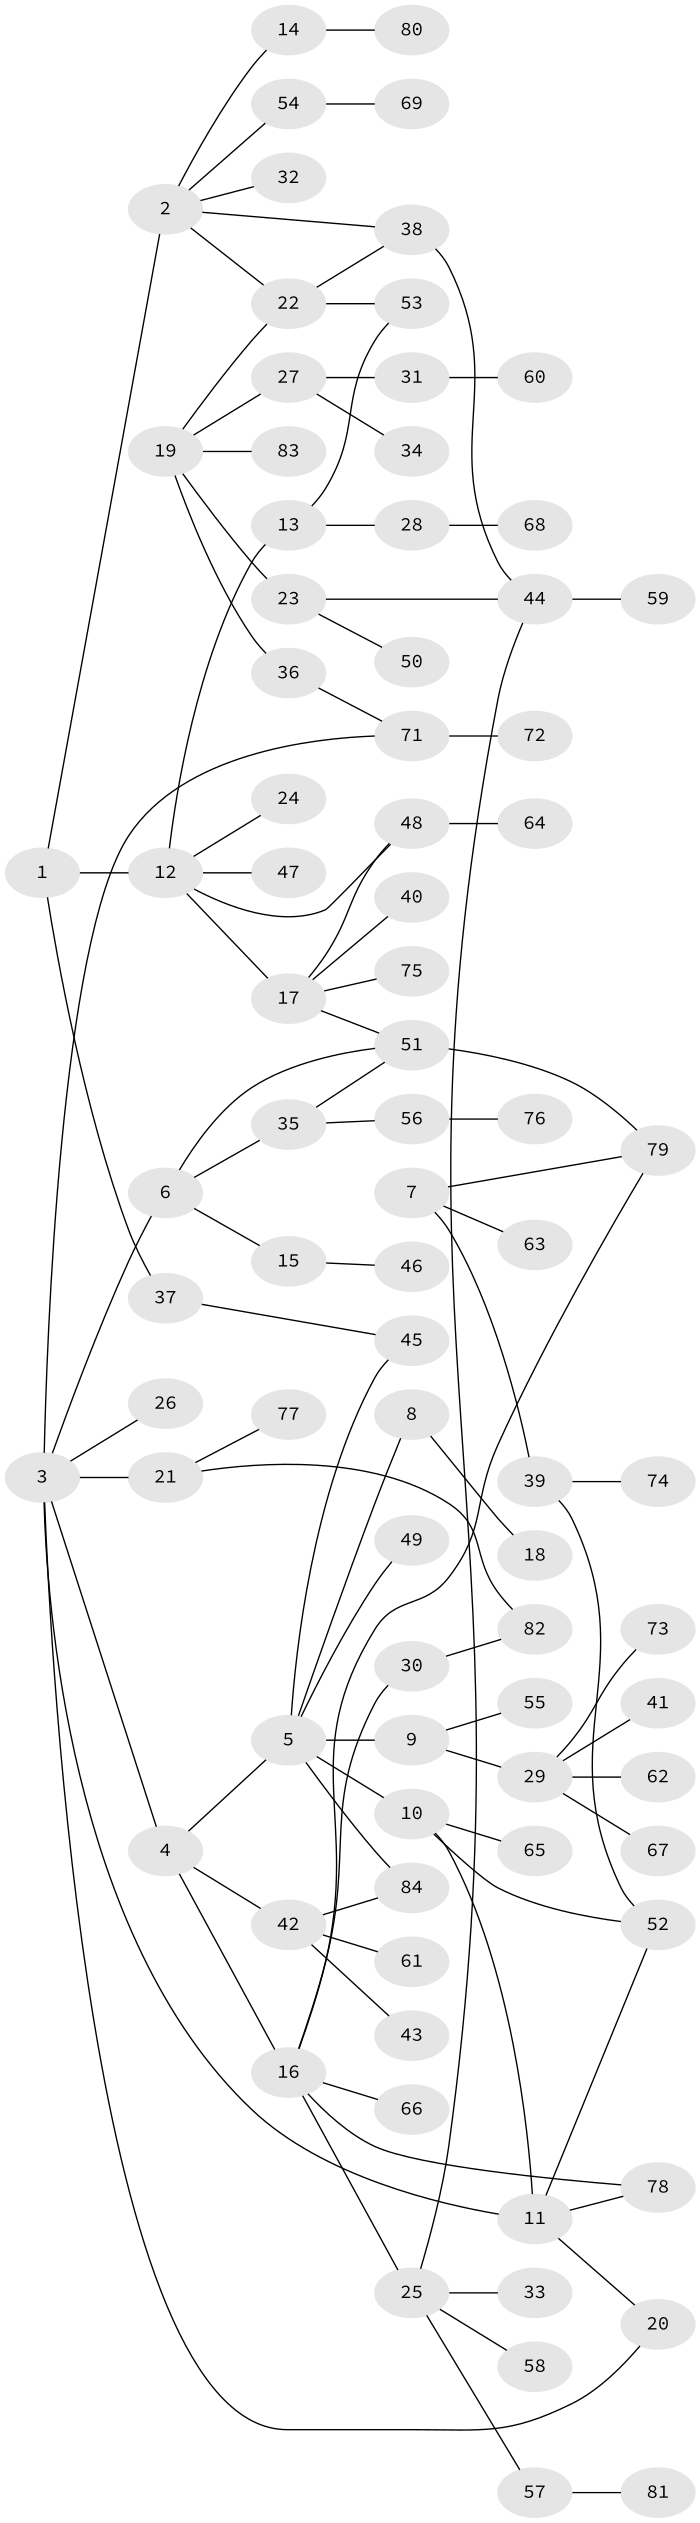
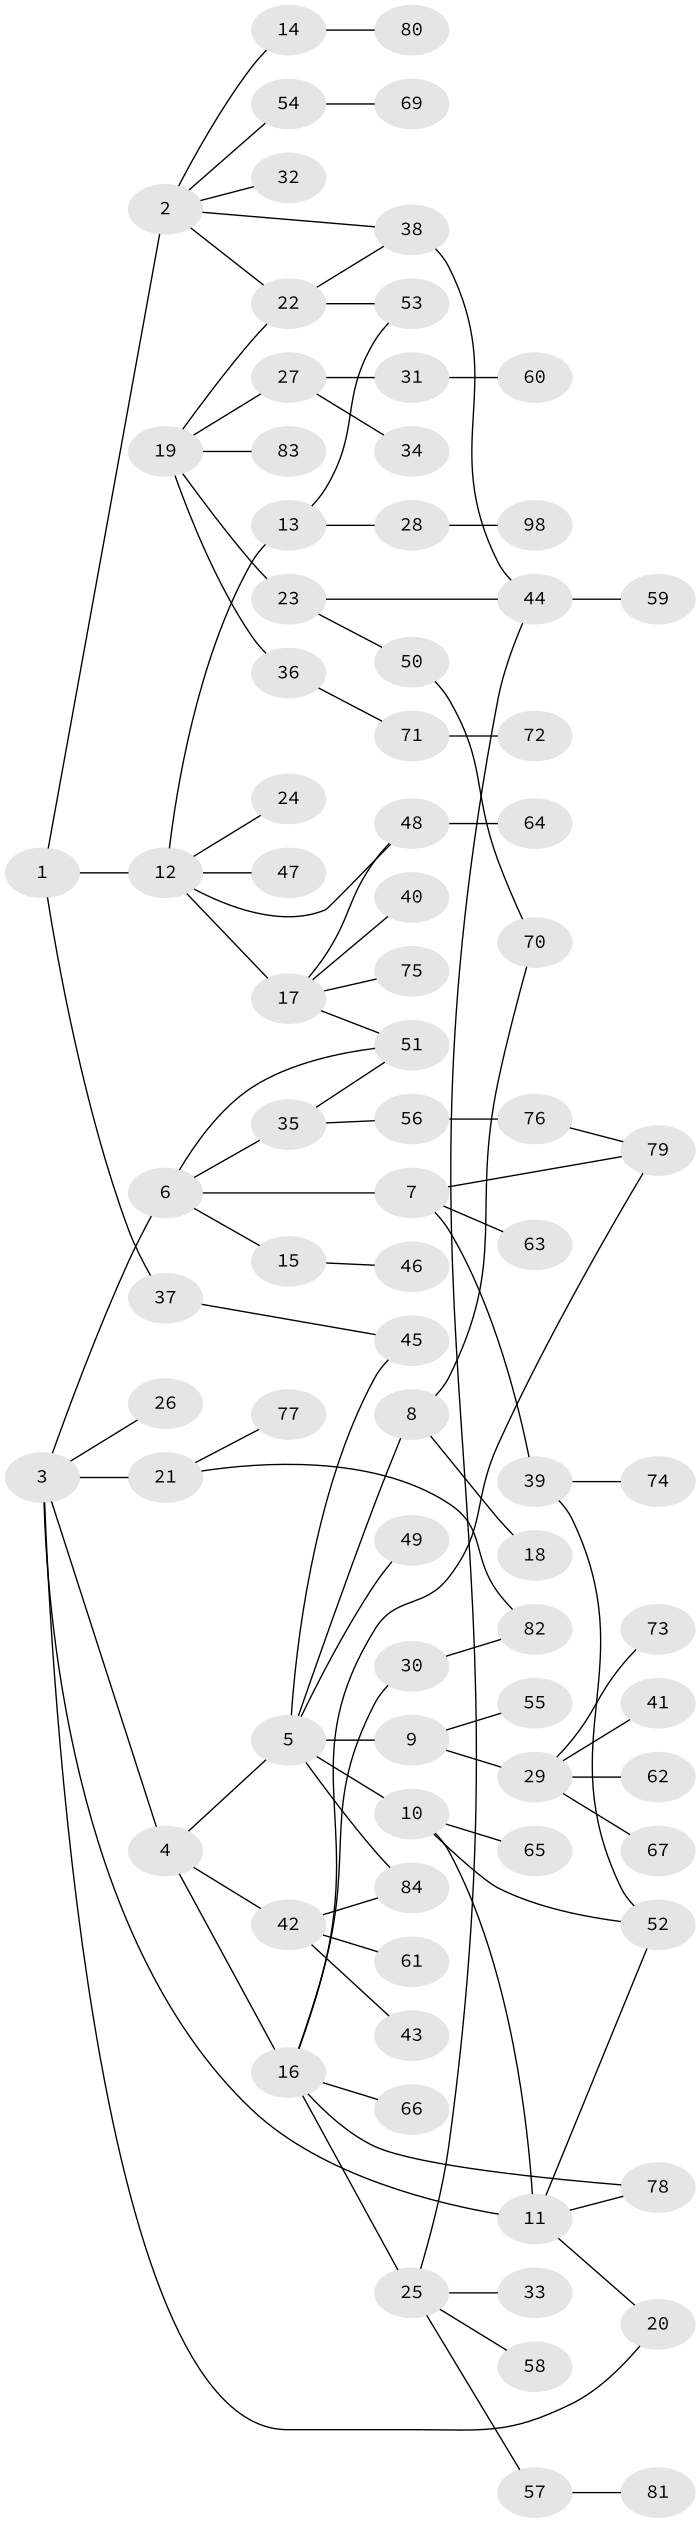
  graph {
    fontname="Source Code Pro"
    rankdir=LR
    node [color=gray90 fontname="Source Code Pro" style=filled]
    edge [fontname="Source Code Pro"]
    1
    2
    12
    37
    14
    22
    32
    38
    54
    13
    17
    24
    47
    48
    45
    3
    4
    6
    11
    20
    21
    26
    71
    80
    53
    44
    69
    5
    16
    42
    7
    15
    35
    51
    52
    78
    77
    82
    72
    8
    9
    10
    49
    84
    79
    25
    30
    66
    43
    61
    18
+   70
    29
    55
    65
    39
    63
    46
    56
    74
    41
    62
    67
    73
    28
    40
    75
    64
-   68
+   68 [label=98]
    33
    57
    58
    19
    23
    27
    36
    83
    50
    31
    34
    59
    81
    60
    76
    1 -- 2
    1 -- 12
    1 -- 37
    2 -- 14
    2 -- 22
    2 -- 32
    2 -- 38
    2 -- 54
    12 -- 13
    12 -- 17
    12 -- 24
    12 -- 47
    12 -- 48
    37 -- 45
    14 -- 80
    22 -- 38
    22 -- 53
    38 -- 44
    54 -- 69
    13 -- 53
    13 -- 28
    17 -- 48
    17 -- 51
    17 -- 40
    17 -- 75
    48 -- 64
    3 -- 4
    3 -- 6
    3 -- 11
    3 -- 20
    3 -- 21
    3 -- 26
-   3 -- 71
    4 -- 5
    4 -- 16
    4 -- 42
+   6 -- 7
    6 -- 15
    6 -- 35
    6 -- 51
    11 -- 20
    11 -- 52
    11 -- 78
    21 -- 77
    21 -- 82
    71 -- 72
    44 -- 59
    5 -- 45
    5 -- 8
    5 -- 9
    5 -- 10
    5 -- 49
    5 -- 84
    16 -- 78
    16 -- 79
    16 -- 25
    16 -- 30
    16 -- 66
    42 -- 84
    42 -- 43
    42 -- 61
    7 -- 79
    7 -- 39
    7 -- 63
    15 -- 46
    35 -- 51
    35 -- 56
    8 -- 18
+   8 -- 70
    9 -- 29
    9 -- 55
    10 -- 11
    10 -- 52
    10 -- 65
    25 -- 44
    25 -- 33
    25 -- 57
    25 -- 58
    30 -- 82
    29 -- 41
    29 -- 62
    29 -- 67
    29 -- 73
    39 -- 52
    39 -- 74
    56 -- 76
    28 -- 68
    57 -- 81
    19 -- 22
    19 -- 23
    19 -- 27
    19 -- 36
    19 -- 83
    23 -- 44
    23 -- 50
    27 -- 31
    27 -- 34
    36 -- 71
+   50 -- 70
    31 -- 60
-   51 -- 79
+   76 -- 79
  }
